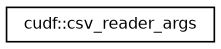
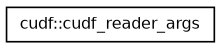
  digraph {
    rankdir=LR
-   n1 [color=black fillcolor=white fontname=Helvetica fontsize=10 height=0.2 label="cudf::csv_reader_args" shape=record style=filled width=0.4]
+   n1 [color=black fillcolor=white fontname=Helvetica fontsize=10 height=0.2 label="cudf::cudf_reader_args" shape=record style=filled width=0.4]
  }
